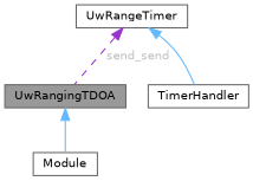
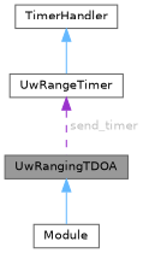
  digraph {
    node [color=gray40 fillcolor=white fontname=Helvetica fontsize=10 shape=box style=filled]
    edge [color=steelblue1 dir=back fontname=Helvetica fontsize=10 labelfontname=Helvetica labelfontsize=10 style=solid]
    n1 [fillcolor=grey60 fontcolor=black height=0.2 label=UwRangingTDOA width=0.4]
    n2 [height=0.2 label=Module width=0.4]
    n3 [height=0.2 label=UwRangeTimer width=0.4]
    n4 [height=0.2 label=TimerHandler width=0.4]
    n1 -> n2
-   n3 -> n1 [color=darkorchid3 fontcolor=grey label=" send_send" style=dashed]
-   n3 -> n4
+   n3 -> n1 [color=darkorchid3 fontcolor=grey label=" send_timer" style=dashed]
+   n4 -> n3
  }
